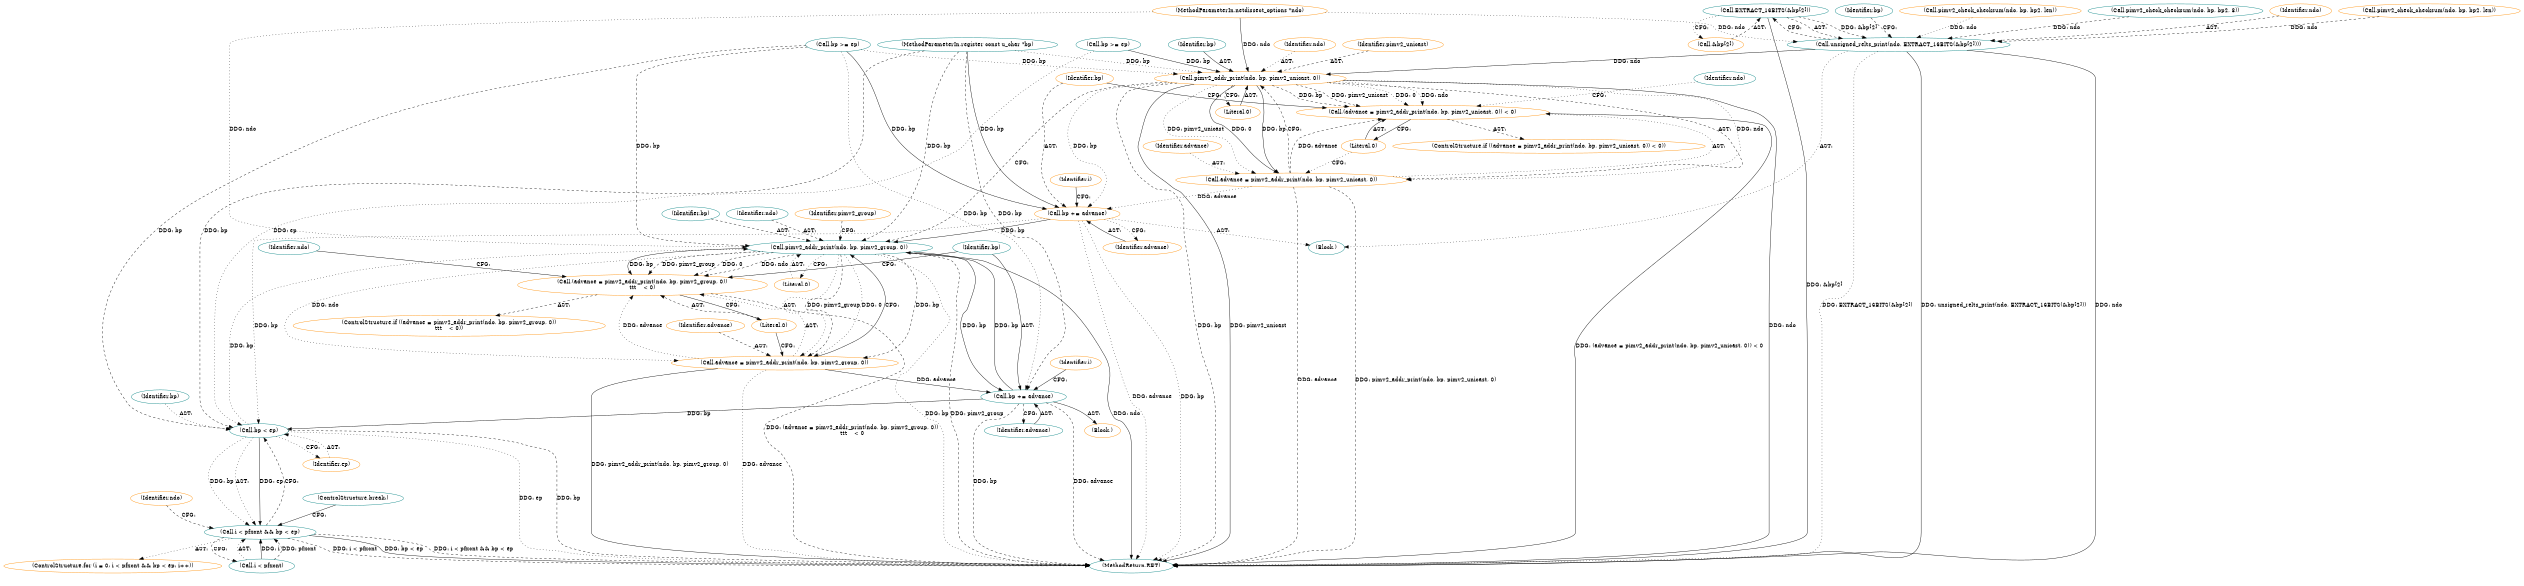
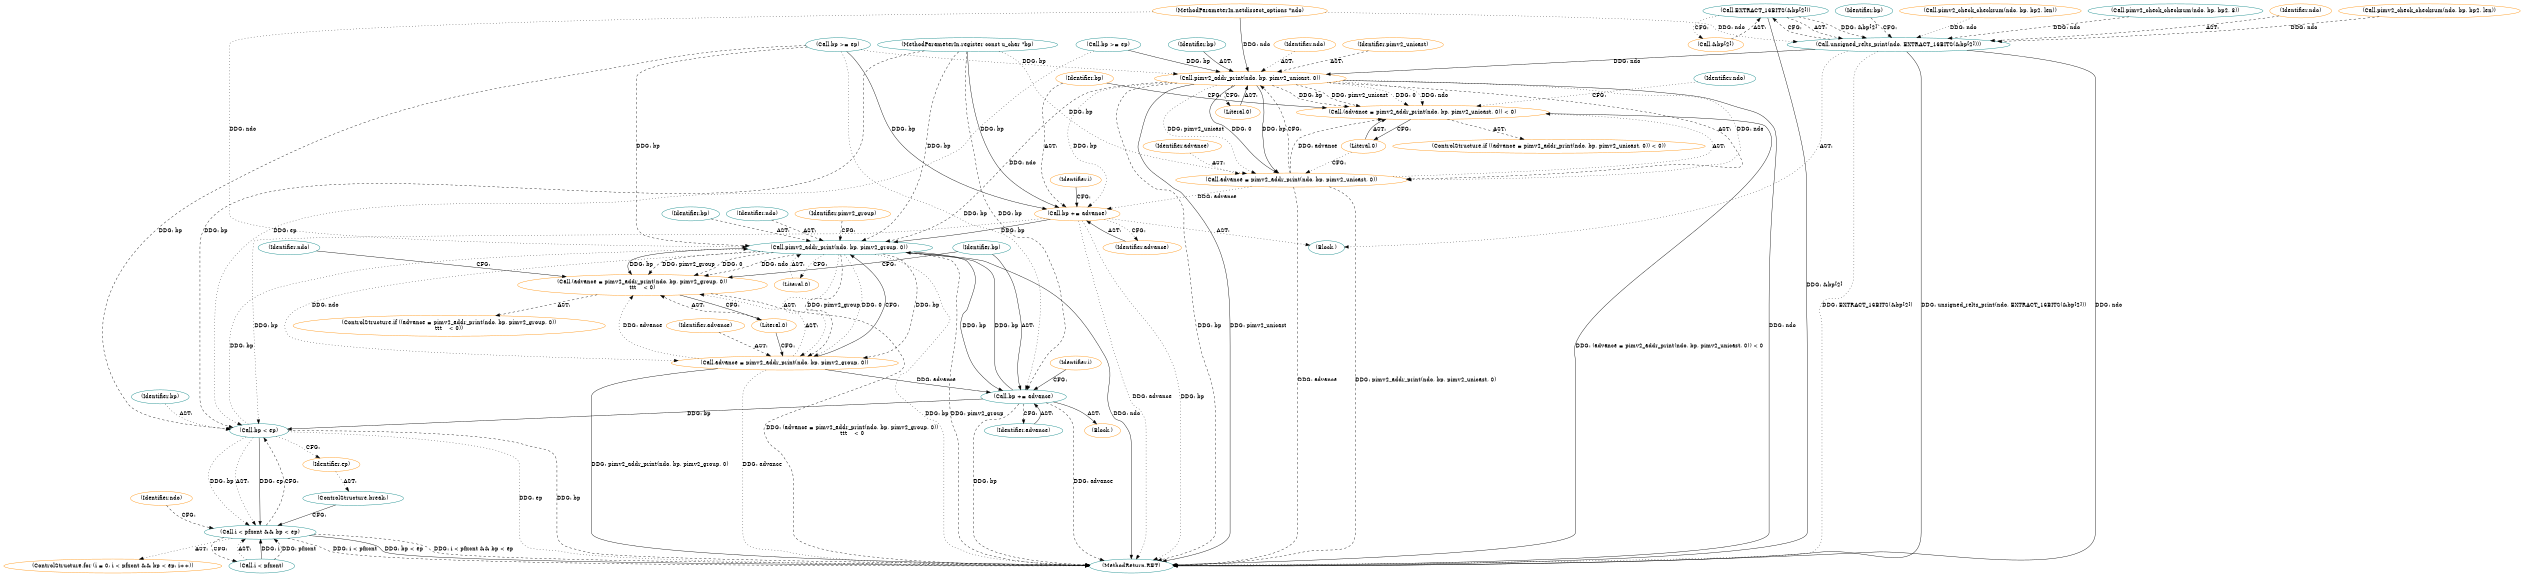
  digraph {
    node [color=darkorange]
    edge [style=dashed]
    n1 [color=teal label="(Call,EXTRACT_16BITS(&bp[2]))"]
    n2 [color=teal label="(Call,unsigned_relts_print(ndo, EXTRACT_16BITS(&bp[2])))"]
    n3 [label="(Call,&bp[2])"]
    n4 [color=teal label="(MethodReturn,RET)"]
    n5 [label="(Call,pimv2_addr_print(ndo, bp, pimv2_unicast, 0))"]
    n6 [color=teal label="(Block,)"]
    n7 [label="(Call,(advance = pimv2_addr_print(ndo, bp, pimv2_unicast, 0)) < 0)"]
    n8 [label="(Call,advance = pimv2_addr_print(ndo, bp, pimv2_unicast, 0))"]
    n9 [label="(Call,bp += advance)"]
    n10 [color=teal label="(Call,pimv2_addr_print(ndo, bp, pimv2_group, 0))"]
    n11 [label="(Literal,0)"]
    n12 [label="(Literal,0)"]
    n13 [label="(ControlStructure,if ((advance = pimv2_addr_print(ndo, bp, pimv2_unicast, 0)) < 0))"]
    n14 [color=teal label="(Call,bp < ep)"]
    n15 [label="(Identifier,advance)"]
    n16 [label="(Call,(advance = pimv2_addr_print(ndo, bp, pimv2_group, 0))\n\t\t\t    < 0)"]
    n17 [label="(Call,advance = pimv2_addr_print(ndo, bp, pimv2_group, 0))"]
    n18 [color=teal label="(Call,bp += advance)"]
    n19 [label="(Literal,0)"]
    n20 [color=teal label="(Call,i < pfxcnt && bp < ep)"]
    n21 [label="(Identifier,ep)"]
    n22 [label="(ControlStructure,for (i = 0; i < pfxcnt && bp < ep; i++))"]
    n23 [color=teal label="(Call,i < pfxcnt)"]
    n24 [label="(ControlStructure,if ((advance = pimv2_addr_print(ndo, bp, pimv2_group, 0))\n\t\t\t    < 0))"]
    n25 [label="(Literal,0)"]
    n26 [color=teal label="(Identifier,advance)"]
    n27 [label="(Block,)"]
    n28 [label="(Identifier,ndo)"]
    n29 [label="(Identifier,pimv2_group)"]
    n30 [label="(Identifier,ndo)"]
    n31 [color=teal label="(Identifier,bp)"]
    n32 [color=teal label="(MethodParameterIn,register const u_char *bp)"]
    n33 [label="(Identifier,pimv2_unicast)"]
    n34 [color=teal label="(Call,bp >= ep)"]
    n35 [label="(Identifier,bp)"]
    n36 [color=teal label="(Identifier,bp)"]
    n37 [label="(Identifier,advance)"]
    n38 [label="(Call,pimv2_check_checksum(ndo, bp, bp2, len))"]
    n39 [label="(Identifier,advance)"]
    n40 [color=teal label="(Call,bp >= ep)"]
    n41 [color=teal label="(Identifier,bp)"]
    n42 [label="(Identifier,i)"]
    n43 [label="(Identifier,ndo)"]
    n44 [label="(Identifier,i)"]
    n45 [label="(MethodParameterIn,netdissect_options *ndo)"]
    n46 [label="(Call,pimv2_check_checksum(ndo, bp, bp2, len))"]
    n47 [color=teal label="(Identifier,ndo)"]
    n48 [color=teal label="(Identifier,bp)"]
    n49 [color=teal label="(ControlStructure,break;)"]
    n50 [color=teal label="(Identifier,ndo)"]
    n51 [color=teal label="(Identifier,bp)"]
    n52 [color=teal label="(Identifier,ndo)"]
    n53 [color=teal label="(Call,pimv2_check_checksum(ndo, bp, bp2, 8))"]
    n1 -> n2 [label="AST: "]
    n1 -> n2 [label="DDG: &bp[2]"]
    n1 -> n3 [label="CFG: " style=dotted]
    n1 -> n4 [label="DDG: &bp[2]" style=solid]
    n2 -> n1 [label="CFG: "]
    n2 -> n4 [label="DDG: EXTRACT_16BITS(&bp[2])" style=dotted]
    n2 -> n4 [label="DDG: unsigned_relts_print(ndo, EXTRACT_16BITS(&bp[2]))" style=solid]
    n2 -> n4 [label="DDG: ndo" style=solid]
    n2 -> n5 [label="DDG: ndo" style=solid]
    n2 -> n6 [label="AST: " style=dotted]
    n3 -> n1 [label="AST: "]
    n5 -> n4 [label="DDG: bp"]
    n5 -> n4 [label="DDG: ndo" style=solid]
    n5 -> n4 [label="DDG: pimv2_unicast" style=solid]
    n5 -> n7 [label="DDG: ndo" style=dotted]
    n5 -> n7 [label="DDG: bp"]
    n5 -> n7 [label="DDG: pimv2_unicast"]
    n5 -> n7 [label="DDG: 0" style=dotted]
    n5 -> n8 [label="AST: "]
    n5 -> n8 [label="DDG: ndo" style=dotted]
    n5 -> n8 [label="DDG: bp" style=solid]
    n5 -> n8 [label="DDG: pimv2_unicast" style=dotted]
    n5 -> n8 [label="DDG: 0" style=solid]
    n5 -> n9 [label="DDG: bp" style=dotted]
-   n5 -> n10 [label="CFG: "]
+   n5 -> n10 [label="DDG: ndo"]
    n5 -> n11 [label="CFG: "]
    n7 -> n4 [label="DDG: (advance = pimv2_addr_print(ndo, bp, pimv2_unicast, 0)) < 0" style=solid]
    n7 -> n12 [label="CFG: " style=solid]
    n7 -> n13 [label="AST: "]
    n8 -> n4 [label="DDG: pimv2_addr_print(ndo, bp, pimv2_unicast, 0)"]
    n8 -> n4 [label="DDG: advance"]
    n8 -> n5 [label="CFG: "]
    n8 -> n7 [label="AST: " style=dotted]
    n8 -> n7 [label="DDG: advance"]
    n8 -> n9 [label="DDG: advance" style=dotted]
    n9 -> n4 [label="DDG: advance" style=dotted]
    n9 -> n4 [label="DDG: bp" style=dotted]
    n9 -> n6 [label="AST: " style=dotted]
    n9 -> n10 [label="DDG: bp" style=solid]
    n9 -> n14 [label="DDG: bp" style=dotted]
    n9 -> n15 [label="CFG: " style=dotted]
    n10 -> n4 [label="DDG: pimv2_group"]
    n10 -> n4 [label="DDG: bp" style=dotted]
    n10 -> n4 [label="DDG: ndo" style=solid]
    n10 -> n16 [label="DDG: ndo"]
    n10 -> n16 [label="DDG: bp" style=solid]
    n10 -> n16 [label="DDG: pimv2_group"]
    n10 -> n16 [label="DDG: 0"]
    n10 -> n17 [label="AST: " style=dotted]
    n10 -> n17 [label="DDG: ndo" style=dotted]
    n10 -> n17 [label="DDG: bp"]
    n10 -> n17 [label="DDG: pimv2_group"]
    n10 -> n17 [label="DDG: 0" style=dotted]
    n10 -> n18 [label="DDG: bp" style=solid]
    n10 -> n19 [label="CFG: " style=dotted]
    n11 -> n5 [label="AST: " style=solid]
    n12 -> n7 [label="AST: " style=solid]
    n12 -> n8 [label="CFG: " style=dotted]
    n14 -> n4 [label="DDG: bp"]
    n14 -> n4 [label="DDG: ep" style=dotted]
    n14 -> n10 [label="DDG: bp" style=dotted]
    n14 -> n20 [label="AST: " style=dotted]
    n14 -> n20 [label="DDG: bp" style=dotted]
    n14 -> n20 [label="DDG: ep" style=solid]
    n14 -> n21 [label="CFG: " style=dotted]
    n15 -> n9 [label="AST: " style=solid]
    n16 -> n4 [label="DDG: (advance = pimv2_addr_print(ndo, bp, pimv2_group, 0))\n\t\t\t    < 0"]
    n16 -> n24 [label="AST: "]
    n16 -> n25 [label="CFG: " style=solid]
    n17 -> n4 [label="DDG: advance" style=dotted]
    n17 -> n4 [label="DDG: pimv2_addr_print(ndo, bp, pimv2_group, 0)" style=solid]
    n17 -> n10 [label="CFG: " style=solid]
    n17 -> n16 [label="AST: " style=dotted]
    n17 -> n16 [label="DDG: advance" style=dotted]
    n17 -> n18 [label="DDG: advance" style=solid]
    n18 -> n4 [label="DDG: advance"]
    n18 -> n4 [label="DDG: bp"]
    n18 -> n10 [label="DDG: bp" style=solid]
    n18 -> n14 [label="DDG: bp" style=solid]
    n18 -> n26 [label="CFG: "]
    n18 -> n27 [label="AST: " style=solid]
    n19 -> n10 [label="AST: " style=dotted]
    n20 -> n4 [label="DDG: i < pfxcnt && bp < ep"]
    n20 -> n4 [label="DDG: i < pfxcnt"]
    n20 -> n4 [label="DDG: bp < ep" style=solid]
    n20 -> n14 [label="CFG: "]
    n20 -> n22 [label="AST: " style=dotted]
    n20 -> n23 [label="CFG: "]
-   n21 -> n14 [label="AST: " style=dotted]
+   n21 -> n49 [label="AST: " style=dotted]
    n23 -> n20 [label="AST: " style=dotted]
    n23 -> n20 [label="DDG: i" style=solid]
    n23 -> n20 [label="DDG: pfxcnt"]
    n25 -> n16 [label="AST: "]
    n25 -> n17 [label="CFG: " style=solid]
    n26 -> n18 [label="AST: " style=solid]
    n28 -> n20 [label="CFG: "]
    n29 -> n10 [label="CFG: "]
    n30 -> n2 [label="AST: "]
    n31 -> n14 [label="AST: " style=dotted]
-   n32 -> n5 [label="DDG: bp" style=dotted]
+   n32 -> n8 [label="DDG: bp" style=dotted]
    n32 -> n9 [label="DDG: bp" style=solid]
    n32 -> n10 [label="DDG: bp"]
    n32 -> n14 [label="DDG: bp"]
    n32 -> n18 [label="DDG: bp"]
    n33 -> n5 [label="AST: "]
    n34 -> n5 [label="DDG: bp" style=dotted]
    n34 -> n9 [label="DDG: bp" style=solid]
    n34 -> n10 [label="DDG: bp"]
    n34 -> n14 [label="DDG: bp"]
    n34 -> n18 [label="DDG: bp" style=dotted]
    n35 -> n7 [label="CFG: " style=solid]
    n35 -> n9 [label="AST: "]
    n36 -> n5 [label="AST: " style=solid]
    n37 -> n17 [label="AST: "]
    n38 -> n2 [label="DDG: ndo"]
    n39 -> n8 [label="AST: " style=dotted]
    n40 -> n5 [label="DDG: bp" style=solid]
    n40 -> n14 [label="DDG: ep" style=dotted]
    n41 -> n2 [label="CFG: "]
    n42 -> n9 [label="CFG: " style=solid]
    n43 -> n5 [label="AST: " style=dotted]
    n44 -> n18 [label="CFG: " style=solid]
    n45 -> n2 [label="DDG: ndo" style=dotted]
    n45 -> n5 [label="DDG: ndo" style=solid]
    n45 -> n10 [label="DDG: ndo" style=dotted]
    n46 -> n2 [label="DDG: ndo" style=dotted]
    n47 -> n16 [label="CFG: " style=solid]
    n48 -> n10 [label="AST: "]
    n49 -> n20 [label="CFG: " style=solid]
    n50 -> n10 [label="AST: "]
    n51 -> n16 [label="CFG: " style=solid]
    n51 -> n18 [label="AST: " style=solid]
    n52 -> n7 [label="CFG: " style=dotted]
    n53 -> n2 [label="DDG: ndo"]
  }
